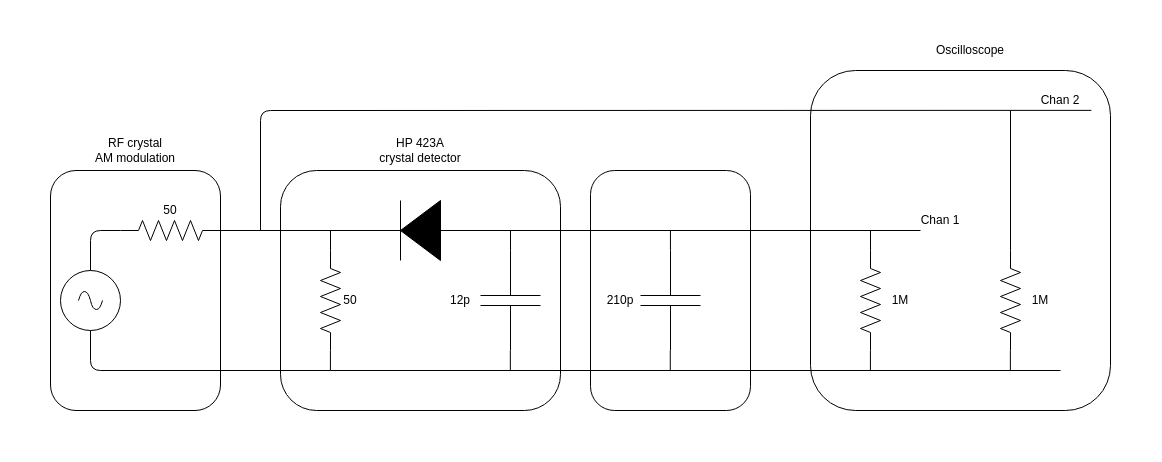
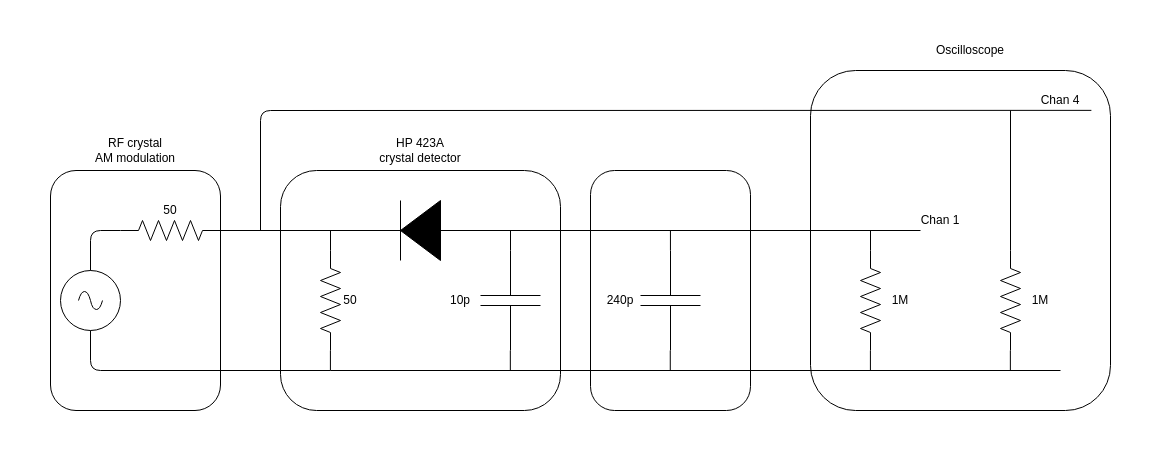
  <mxCell id="0" />
  <mxCell id="1" parent="0" />
  <mxCell id="2" value="" style="rounded=0;whiteSpace=wrap;html=1;fillColor=none;strokeColor=none;" parent="1" vertex="1"><mxGeometry x="20" y="20" width="1120" height="420" as="geometry" /></mxCell>
  <mxCell id="3" value="" style="rounded=1;whiteSpace=wrap;html=1;fillColor=none;" parent="1" vertex="1"><mxGeometry x="810" y="70" width="300" height="340" as="geometry" /></mxCell>
  <mxCell id="4" value="" style="rounded=1;whiteSpace=wrap;html=1;fillColor=none;" parent="1" vertex="1"><mxGeometry x="280" y="170" width="280" height="240" as="geometry" /></mxCell>
  <mxCell id="5" value="" style="rounded=1;whiteSpace=wrap;html=1;fillColor=none;" parent="1" vertex="1"><mxGeometry x="50" y="170" width="170" height="240" as="geometry" /></mxCell>
  <mxCell id="6" value="" style="pointerEvents=1;fillColor=strokeColor;verticalLabelPosition=bottom;shadow=0;dashed=0;align=center;html=1;verticalAlign=top;shape=mxgraph.electrical.diodes.diode;rotation=-180;" parent="1" vertex="1"><mxGeometry x="370" y="200" width="100" height="60" as="geometry" /></mxCell>
  <mxCell id="7" value="" style="pointerEvents=1;verticalLabelPosition=bottom;shadow=0;dashed=0;align=center;html=1;verticalAlign=top;shape=mxgraph.electrical.capacitors.capacitor_1;rotation=-90;" parent="1" vertex="1"><mxGeometry x="460" y="270" width="100" height="60" as="geometry" /></mxCell>
  <mxCell id="8" value="" style="pointerEvents=1;verticalLabelPosition=bottom;shadow=0;dashed=0;align=center;html=1;verticalAlign=top;shape=mxgraph.electrical.resistors.resistor_2;rotation=-90;" parent="1" vertex="1"><mxGeometry x="280" y="290" width="100" height="20" as="geometry" /></mxCell>
  <mxCell id="9" value="50" style="text;html=1;strokeColor=none;fillColor=none;align=center;verticalAlign=middle;whiteSpace=wrap;rounded=0;" parent="1" vertex="1"><mxGeometry x="330" y="290" width="40" height="20" as="geometry" /></mxCell>
  <mxCell id="10" value="" style="pointerEvents=1;verticalLabelPosition=bottom;shadow=0;dashed=0;align=center;html=1;verticalAlign=top;shape=mxgraph.electrical.resistors.resistor_2;rotation=-180;" parent="1" vertex="1"><mxGeometry x="120" y="220" width="100" height="20" as="geometry" /></mxCell>
  <mxCell id="11" value="" style="pointerEvents=1;verticalLabelPosition=bottom;shadow=0;dashed=0;align=center;html=1;verticalAlign=top;shape=mxgraph.electrical.signal_sources.source;aspect=fixed;points=[[0.5,0,0],[1,0.5,0],[0.5,1,0],[0,0.5,0]];elSignalType=ac;" parent="1" vertex="1"><mxGeometry x="60" y="270" width="60" height="60" as="geometry" /></mxCell>
  <mxCell id="12" value="50" style="text;html=1;strokeColor=none;fillColor=none;align=center;verticalAlign=middle;whiteSpace=wrap;rounded=0;" parent="1" vertex="1"><mxGeometry x="150" y="200" width="40" height="20" as="geometry" /></mxCell>
  <mxCell id="13" value="" style="endArrow=none;html=1;entryX=1;entryY=0.5;entryDx=0;entryDy=0;entryPerimeter=0;exitX=0.5;exitY=0;exitDx=0;exitDy=0;exitPerimeter=0;" parent="1" source="11" target="10" edge="1"><mxGeometry width="50" height="50" relative="1" as="geometry"><mxPoint x="490" y="410" as="sourcePoint" /><mxPoint x="540" y="360" as="targetPoint" /><Array as="points"><mxPoint x="90" y="230" /></Array></mxGeometry></mxCell>
  <mxCell id="14" value="" style="endArrow=none;html=1;entryX=0;entryY=0.5;entryDx=0;entryDy=0;entryPerimeter=0;exitX=0;exitY=0.5;exitDx=0;exitDy=0;exitPerimeter=0;" parent="1" source="10" target="6" edge="1"><mxGeometry width="50" height="50" relative="1" as="geometry"><mxPoint x="290" y="370" as="sourcePoint" /><mxPoint x="340" y="320" as="targetPoint" /></mxGeometry></mxCell>
  <mxCell id="15" value="" style="endArrow=none;html=1;entryX=1;entryY=0.5;entryDx=0;entryDy=0;entryPerimeter=0;" parent="1" target="8" edge="1"><mxGeometry width="50" height="50" relative="1" as="geometry"><mxPoint x="330" y="230" as="sourcePoint" /><mxPoint x="150" y="360" as="targetPoint" /></mxGeometry></mxCell>
  <mxCell id="16" value="" style="endArrow=none;html=1;exitX=1;exitY=0.5;exitDx=0;exitDy=0;exitPerimeter=0;entryX=0.25;entryY=1;entryDx=0;entryDy=0;" parent="1" source="6" target="32" edge="1"><mxGeometry width="50" height="50" relative="1" as="geometry"><mxPoint x="520" y="130" as="sourcePoint" /><mxPoint x="770" y="230" as="targetPoint" /></mxGeometry></mxCell>
  <mxCell id="17" value="" style="endArrow=none;html=1;entryX=1;entryY=0.5;entryDx=0;entryDy=0;entryPerimeter=0;" parent="1" target="7" edge="1"><mxGeometry width="50" height="50" relative="1" as="geometry"><mxPoint x="510" y="230" as="sourcePoint" /><mxPoint x="340" y="320" as="targetPoint" /></mxGeometry></mxCell>
  <mxCell id="18" value="" style="endArrow=none;html=1;entryX=1;entryY=0.5;entryDx=0;entryDy=0;entryPerimeter=0;" parent="1" edge="1"><mxGeometry width="50" height="50" relative="1" as="geometry"><mxPoint x="329.92" y="350" as="sourcePoint" /><mxPoint x="329.92" y="370" as="targetPoint" /></mxGeometry></mxCell>
  <mxCell id="19" value="" style="endArrow=none;html=1;entryX=0.5;entryY=1;entryDx=0;entryDy=0;entryPerimeter=0;" parent="1" target="11" edge="1"><mxGeometry width="50" height="50" relative="1" as="geometry"><mxPoint x="330" y="370" as="sourcePoint" /><mxPoint x="0" y="420" as="targetPoint" /><Array as="points"><mxPoint x="90" y="370" /></Array></mxGeometry></mxCell>
  <mxCell id="20" value="" style="endArrow=none;html=1;" parent="1" edge="1"><mxGeometry width="50" height="50" relative="1" as="geometry"><mxPoint x="330" y="370" as="sourcePoint" /><mxPoint x="1060" y="370" as="targetPoint" /></mxGeometry></mxCell>
  <mxCell id="21" value="" style="endArrow=none;html=1;entryX=1;entryY=0.5;entryDx=0;entryDy=0;entryPerimeter=0;" parent="1" edge="1"><mxGeometry width="50" height="50" relative="1" as="geometry"><mxPoint x="509.83" y="350" as="sourcePoint" /><mxPoint x="509.83" y="370" as="targetPoint" /></mxGeometry></mxCell>
  <mxCell id="22" value="RF crystal &lt;br&gt;AM modulation" style="text;html=1;strokeColor=none;fillColor=none;align=center;verticalAlign=middle;whiteSpace=wrap;rounded=0;" parent="1" vertex="1"><mxGeometry x="50" y="130" width="170" height="40" as="geometry" /></mxCell>
  <mxCell id="23" value="HP 423A&lt;br&gt;crystal detector" style="text;html=1;strokeColor=none;fillColor=none;align=center;verticalAlign=middle;whiteSpace=wrap;rounded=0;" parent="1" vertex="1"><mxGeometry x="335" y="130" width="170" height="40" as="geometry" /></mxCell>
  <mxCell id="24" value="" style="pointerEvents=1;verticalLabelPosition=bottom;shadow=0;dashed=0;align=center;html=1;verticalAlign=top;shape=mxgraph.electrical.resistors.resistor_2;rotation=-90;" parent="1" vertex="1"><mxGeometry x="820" y="290" width="100" height="20" as="geometry" /></mxCell>
  <mxCell id="25" value="" style="endArrow=none;html=1;entryX=1;entryY=0.5;entryDx=0;entryDy=0;entryPerimeter=0;" parent="1" target="24" edge="1"><mxGeometry width="50" height="50" relative="1" as="geometry"><mxPoint x="870" y="230" as="sourcePoint" /><mxPoint x="690" y="360" as="targetPoint" /></mxGeometry></mxCell>
  <mxCell id="26" value="" style="endArrow=none;html=1;entryX=1;entryY=0.5;entryDx=0;entryDy=0;entryPerimeter=0;" parent="1" edge="1"><mxGeometry width="50" height="50" relative="1" as="geometry"><mxPoint x="869.92" y="350" as="sourcePoint" /><mxPoint x="869.92" y="370" as="targetPoint" /></mxGeometry></mxCell>
  <mxCell id="27" value="1M" style="text;html=1;strokeColor=none;fillColor=none;align=center;verticalAlign=middle;whiteSpace=wrap;rounded=0;" parent="1" vertex="1"><mxGeometry x="880" y="290" width="40" height="20" as="geometry" /></mxCell>
  <mxCell id="28" value="" style="endArrow=none;html=1;exitX=0.886;exitY=0.993;exitDx=0;exitDy=0;exitPerimeter=0;" parent="1" source="33" edge="1"><mxGeometry width="50" height="50" relative="1" as="geometry"><mxPoint x="850" y="110" as="sourcePoint" /><mxPoint x="260" y="230" as="targetPoint" /><Array as="points"><mxPoint x="260" y="110" /></Array></mxGeometry></mxCell>
  <mxCell id="29" value="" style="pointerEvents=1;verticalLabelPosition=bottom;shadow=0;dashed=0;align=center;html=1;verticalAlign=top;shape=mxgraph.electrical.resistors.resistor_2;rotation=-90;" parent="1" vertex="1"><mxGeometry x="960" y="290" width="100" height="20" as="geometry" /></mxCell>
  <mxCell id="30" value="1M" style="text;html=1;strokeColor=none;fillColor=none;align=center;verticalAlign=middle;whiteSpace=wrap;rounded=0;" parent="1" vertex="1"><mxGeometry x="1020" y="290" width="40" height="20" as="geometry" /></mxCell>
  <mxCell id="31" value="" style="endArrow=none;html=1;entryX=1;entryY=0.5;entryDx=0;entryDy=0;entryPerimeter=0;" parent="1" edge="1"><mxGeometry width="50" height="50" relative="1" as="geometry"><mxPoint x="1009.86" y="350" as="sourcePoint" /><mxPoint x="1009.86" y="370" as="targetPoint" /></mxGeometry></mxCell>
  <mxCell id="32" value="Chan 1" style="text;html=1;strokeColor=none;fillColor=none;align=center;verticalAlign=middle;whiteSpace=wrap;rounded=0;" parent="1" vertex="1"><mxGeometry x="900" y="210" width="80" height="20" as="geometry" /></mxCell>
- <mxCell id="33" value="Chan 2" style="text;html=1;strokeColor=none;fillColor=none;align=center;verticalAlign=middle;whiteSpace=wrap;rounded=0;" parent="1" vertex="1"><mxGeometry x="1020" y="90" width="80" height="20" as="geometry" /></mxCell>
+ <mxCell id="33" value="Chan 4" style="text;html=1;strokeColor=none;fillColor=none;align=center;verticalAlign=middle;whiteSpace=wrap;rounded=0;" parent="1" vertex="1"><mxGeometry x="1020" y="90" width="80" height="20" as="geometry" /></mxCell>
  <mxCell id="34" value="" style="endArrow=none;html=1;" parent="1" edge="1"><mxGeometry width="50" height="50" relative="1" as="geometry"><mxPoint x="1010" y="110" as="sourcePoint" /><mxPoint x="1010" y="250" as="targetPoint" /></mxGeometry></mxCell>
  <mxCell id="35" value="Oscilloscope" style="text;html=1;strokeColor=none;fillColor=none;align=center;verticalAlign=middle;whiteSpace=wrap;rounded=0;" parent="1" vertex="1"><mxGeometry x="885" y="30" width="170" height="40" as="geometry" /></mxCell>
- <mxCell id="36" value="12p" style="text;html=1;strokeColor=none;fillColor=none;align=center;verticalAlign=middle;whiteSpace=wrap;rounded=0;" parent="1" vertex="1"><mxGeometry x="440" y="290" width="40" height="20" as="geometry" /></mxCell>
+ <mxCell id="36" value="10p" style="text;html=1;strokeColor=none;fillColor=none;align=center;verticalAlign=middle;whiteSpace=wrap;rounded=0;" parent="1" vertex="1"><mxGeometry x="440" y="290" width="40" height="20" as="geometry" /></mxCell>
  <mxCell id="37" value="" style="pointerEvents=1;verticalLabelPosition=bottom;shadow=0;dashed=0;align=center;html=1;verticalAlign=top;shape=mxgraph.electrical.capacitors.capacitor_1;rotation=-90;" parent="1" vertex="1"><mxGeometry x="620" y="270" width="100" height="60" as="geometry" /></mxCell>
- <mxCell id="38" value="210p" style="text;html=1;strokeColor=none;fillColor=none;align=center;verticalAlign=middle;whiteSpace=wrap;rounded=0;" parent="1" vertex="1"><mxGeometry x="600" y="290" width="40" height="20" as="geometry" /></mxCell>
+ <mxCell id="38" value="240p" style="text;html=1;strokeColor=none;fillColor=none;align=center;verticalAlign=middle;whiteSpace=wrap;rounded=0;" parent="1" vertex="1"><mxGeometry x="600" y="290" width="40" height="20" as="geometry" /></mxCell>
  <mxCell id="39" value="" style="rounded=1;whiteSpace=wrap;html=1;fillColor=none;" parent="1" vertex="1"><mxGeometry x="590" y="170" width="160" height="240" as="geometry" /></mxCell>
  <mxCell id="40" value="" style="endArrow=none;html=1;entryX=1;entryY=0.5;entryDx=0;entryDy=0;entryPerimeter=0;" parent="1" edge="1"><mxGeometry width="50" height="50" relative="1" as="geometry"><mxPoint x="669.95" y="230" as="sourcePoint" /><mxPoint x="669.95" y="250" as="targetPoint" /></mxGeometry></mxCell>
  <mxCell id="41" value="" style="endArrow=none;html=1;entryX=1;entryY=0.5;entryDx=0;entryDy=0;entryPerimeter=0;" parent="1" edge="1"><mxGeometry width="50" height="50" relative="1" as="geometry"><mxPoint x="669.78" y="350" as="sourcePoint" /><mxPoint x="669.78" y="370" as="targetPoint" /></mxGeometry></mxCell>
